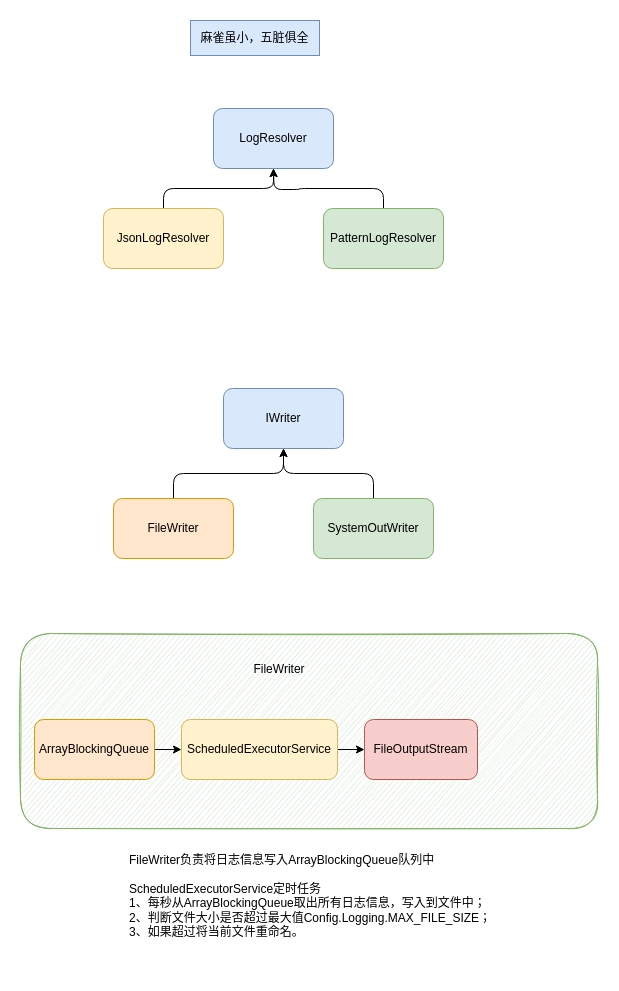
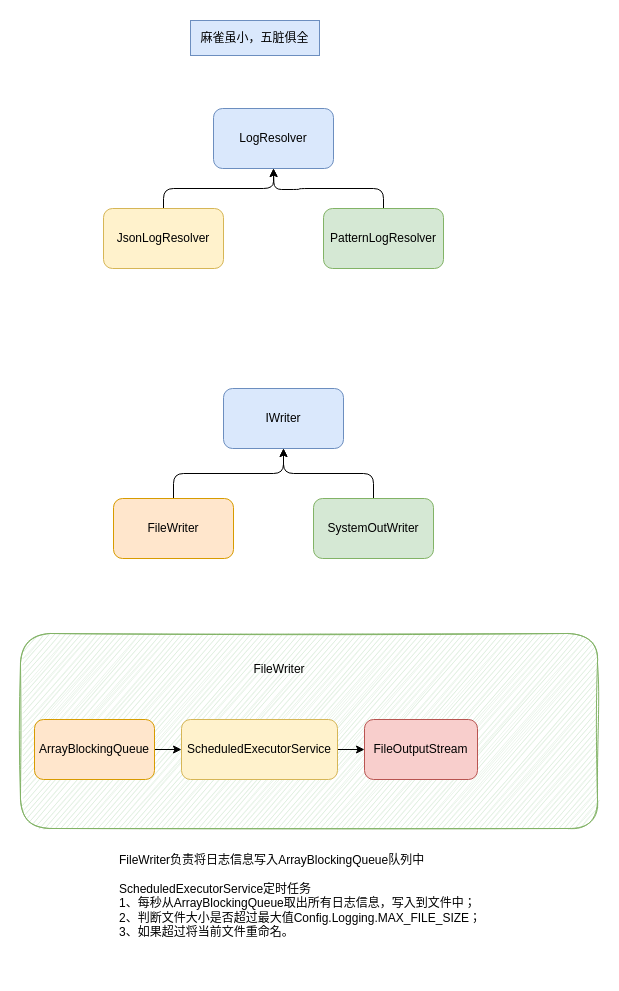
  <mxCell id="0" />
  <mxCell id="1" parent="0" />
  <mxCell id="2" value="LogResolver" style="whiteSpace=wrap;html=1;rounded=1;fillColor=#dae8fc;strokeColor=#6c8ebf;shadow=0;sketch=0;" parent="1" vertex="1"><mxGeometry x="213" y="108" width="120" height="60" as="geometry" /></mxCell>
  <mxCell id="3" style="edgeStyle=orthogonalEdgeStyle;orthogonalLoop=1;jettySize=auto;html=1;exitX=0.5;exitY=0;exitDx=0;exitDy=0;entryX=0.5;entryY=1;entryDx=0;entryDy=0;shadow=0;sketch=0;" parent="1" source="4" target="2" edge="1"><mxGeometry relative="1" as="geometry" /></mxCell>
  <mxCell id="4" value="JsonLogResolver" style="whiteSpace=wrap;html=1;rounded=1;fillColor=#fff2cc;strokeColor=#d6b656;shadow=0;sketch=0;" parent="1" vertex="1"><mxGeometry x="103" y="208" width="120" height="60" as="geometry" /></mxCell>
  <mxCell id="5" style="edgeStyle=orthogonalEdgeStyle;orthogonalLoop=1;jettySize=auto;html=1;exitX=0.5;exitY=0;exitDx=0;exitDy=0;shadow=0;sketch=0;" parent="1" source="6" edge="1"><mxGeometry relative="1" as="geometry"><mxPoint x="273" y="168" as="targetPoint" /></mxGeometry></mxCell>
  <mxCell id="6" value="PatternLogResolver" style="whiteSpace=wrap;html=1;rounded=1;fillColor=#d5e8d4;strokeColor=#82b366;shadow=0;sketch=0;" parent="1" vertex="1"><mxGeometry x="323" y="208" width="120" height="60" as="geometry" /></mxCell>
  <mxCell id="7" value="IWriter" style="whiteSpace=wrap;html=1;rounded=1;fillColor=#dae8fc;strokeColor=#6c8ebf;" parent="1" vertex="1"><mxGeometry x="223" y="388" width="120" height="60" as="geometry" /></mxCell>
  <mxCell id="8" style="edgeStyle=orthogonalEdgeStyle;orthogonalLoop=1;jettySize=auto;html=1;exitX=0.5;exitY=0;exitDx=0;exitDy=0;entryX=0.5;entryY=1;entryDx=0;entryDy=0;" parent="1" source="9" target="7" edge="1"><mxGeometry relative="1" as="geometry" /></mxCell>
  <mxCell id="9" value="FileWriter" style="whiteSpace=wrap;html=1;rounded=1;fillColor=#ffe6cc;strokeColor=#d79b00;" parent="1" vertex="1"><mxGeometry x="113" y="498" width="120" height="60" as="geometry" /></mxCell>
  <mxCell id="10" style="edgeStyle=orthogonalEdgeStyle;orthogonalLoop=1;jettySize=auto;html=1;exitX=0.5;exitY=0;exitDx=0;exitDy=0;entryX=0.5;entryY=1;entryDx=0;entryDy=0;" parent="1" source="11" target="7" edge="1"><mxGeometry relative="1" as="geometry" /></mxCell>
  <mxCell id="11" value="SystemOutWriter" style="whiteSpace=wrap;html=1;rounded=1;fillColor=#d5e8d4;strokeColor=#82b366;" parent="1" vertex="1"><mxGeometry x="313" y="498" width="120" height="60" as="geometry" /></mxCell>
  <mxCell id="12" value="" style="rounded=1;whiteSpace=wrap;html=1;fillColor=#d5e8d4;strokeColor=#82b366;shadow=0;sketch=1;glass=0;" parent="1" vertex="1"><mxGeometry x="20" y="633" width="577" height="195" as="geometry" /></mxCell>
  <mxCell id="13" value="FileWriter" style="text;html=1;strokeColor=none;fillColor=none;align=center;verticalAlign=middle;whiteSpace=wrap;rounded=0;" parent="1" vertex="1"><mxGeometry x="249" y="654" width="60" height="30" as="geometry" /></mxCell>
  <mxCell id="14" value="" style="edgeStyle=orthogonalEdgeStyle;rounded=1;orthogonalLoop=1;jettySize=auto;html=1;" parent="1" source="15" target="17" edge="1"><mxGeometry relative="1" as="geometry" /></mxCell>
  <mxCell id="15" value="ArrayBlockingQueue" style="rounded=1;whiteSpace=wrap;html=1;fillColor=#ffe6cc;strokeColor=#d79b00;" parent="1" vertex="1"><mxGeometry x="34" y="719" width="120" height="60" as="geometry" /></mxCell>
  <mxCell id="16" value="" style="edgeStyle=orthogonalEdgeStyle;rounded=1;orthogonalLoop=1;jettySize=auto;html=1;" parent="1" source="17" target="18" edge="1"><mxGeometry relative="1" as="geometry" /></mxCell>
  <mxCell id="17" value="ScheduledExecutorService" style="rounded=1;whiteSpace=wrap;html=1;fillColor=#fff2cc;strokeColor=#d6b656;" parent="1" vertex="1"><mxGeometry x="181" y="719" width="156" height="60" as="geometry" /></mxCell>
  <mxCell id="18" value="FileOutputStream" style="rounded=1;whiteSpace=wrap;html=1;fillColor=#f8cecc;strokeColor=#b85450;" parent="1" vertex="1"><mxGeometry x="364" y="719" width="113" height="60" as="geometry" /></mxCell>
- <mxCell id="19" value="FileWriter负责将日志信息写入&lt;span style=&quot;text-align: center&quot;&gt;ArrayBlockingQueue队列中&lt;br&gt;&lt;/span&gt;&lt;br&gt;ScheduledExecutorService定时任务&lt;br&gt;1、每秒从ArrayBlockingQueue取出所有日志信息，写入到文件中；&lt;br&gt;2、判断文件大小是否超过最大值Config.Logging.MAX_FILE_SIZE；&lt;br&gt;3、如果超过将当前文件重命名。" style="text;html=1;strokeColor=none;fillColor=none;align=left;verticalAlign=top;whiteSpace=wrap;rounded=0;" parent="1" vertex="1"><mxGeometry x="127" y="846" width="376" height="123" as="geometry" /></mxCell>
+ <mxCell id="19" value="FileWriter负责将日志信息写入&lt;span style=&quot;text-align: center&quot;&gt;ArrayBlockingQueue队列中&lt;br&gt;&lt;/span&gt;&lt;br&gt;ScheduledExecutorService定时任务&lt;br&gt;1、每秒从ArrayBlockingQueue取出所有日志信息，写入到文件中；&lt;br&gt;2、判断文件大小是否超过最大值Config.Logging.MAX_FILE_SIZE；&lt;br&gt;3、如果超过将当前文件重命名。" style="text;html=1;strokeColor=none;fillColor=none;align=left;verticalAlign=top;whiteSpace=wrap;rounded=0;" parent="1" vertex="1"><mxGeometry x="117" y="846" width="376" height="123" as="geometry" /></mxCell>
  <mxCell id="20" value="麻雀虽小，五脏俱全" style="text;html=1;strokeColor=#6c8ebf;fillColor=#dae8fc;align=center;verticalAlign=middle;whiteSpace=wrap;rounded=0;" parent="1" vertex="1"><mxGeometry x="190" y="20" width="129" height="35" as="geometry" /></mxCell>
